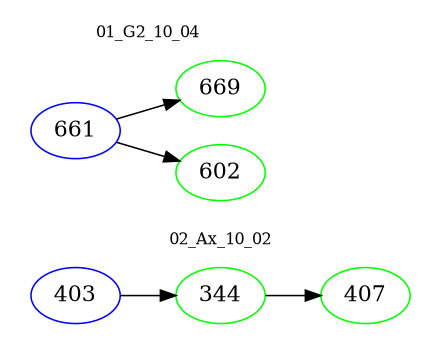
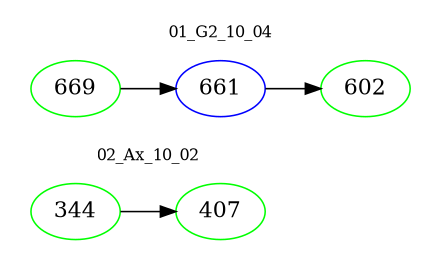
  digraph {
    rankdir=LR
    node [color=green]
    edge [color=black]
-   n1 [color=blue label=403]
    n2 [label=344]
    n3 [label=407]
    n4 [color=blue label=661]
    n5 [label=602]
    n6 [label=669]
    subgraph cluster_1 {
      color=white
      fontsize=10
      label="02_Ax_10_02"
-     n1
      n2
      n3
    }
    subgraph cluster_2 {
      color=white
      fontsize=10
      label="01_G2_10_04"
      n4
      n5
      n6
    }
-   n1 -> n2
    n2 -> n3
    n4 -> n5
-   n4 -> n6
+   n6 -> n4
  }
